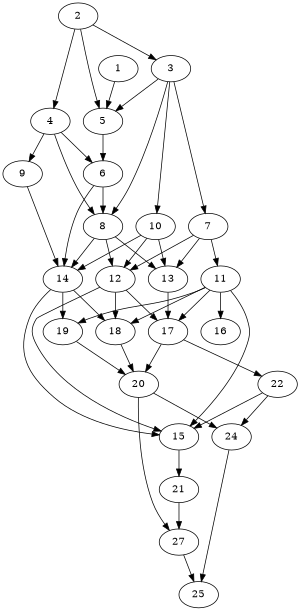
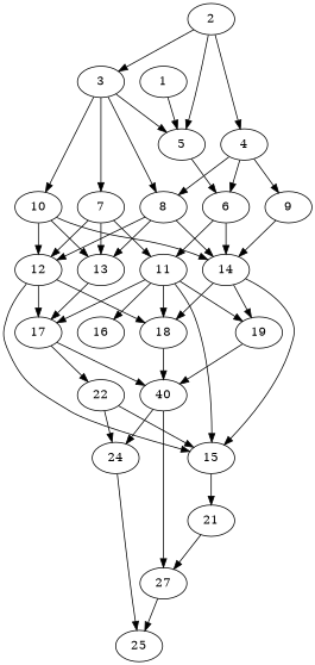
  digraph {
    node [alpha=0.14]
    1 [alpha=0.07 expect_size=50632704]
    5 [alpha=0.03 expect_size=28981248]
    6 [alpha=0.03 expect_size=20745216]
    11 [expect_size=16635904]
    14 [alpha=0.20 expect_size=36933632]
    2 [alpha=0.08 expect_size=23906304]
    3 [expect_size=13955072]
    4 [expect_size=36056064]
    7 [alpha=0.02 expect_size=16807936]
    8 [alpha=0.07 expect_size=16159744]
    10 [alpha=0.02 expect_size=25614336]
    9 [alpha=0.00 expect_size=34857984]
    12 [alpha=0.05 expect_size=33037312]
    13 [alpha=0.18 expect_size=52032512]
    15 [alpha=0.08 expect_size=22596608]
    16 [alpha=0.06 expect_size=29552640]
    17 [alpha=0.08 expect_size=36273152]
    18 [alpha=0.15 expect_size=40148992]
    19 [alpha=0.19 expect_size=8556544]
    21 [alpha=0.19 expect_size=13943808]
    22 [alpha=0.17 expect_size=47314944]
-   20 [alpha=0.10 expect_size=9166848]
+   20 [alpha=0.10 expect_size=9166848 label=40]
    n23 [alpha=0.18 expect_size=12516352 label=27]
    24 [alpha=0.13 expect_size=7359488]
    25 [alpha=0.17 expect_size=7038976]
    1 -> 5
    5 -> 6
-   6 -> 8
+   6 -> 11
    6 -> 14
    11 -> 15
    11 -> 16
    11 -> 17
    11 -> 18
    11 -> 19
    14 -> 15
    14 -> 18
    14 -> 19
    2 -> 5
    2 -> 3
    2 -> 4
    3 -> 5
    3 -> 7
    3 -> 8
    3 -> 10
    4 -> 6
    4 -> 8
    4 -> 9
    7 -> 11
    7 -> 12
    7 -> 13
    8 -> 14
    8 -> 12
    8 -> 13
    10 -> 14
    10 -> 12
    10 -> 13
    9 -> 14
    12 -> 15
    12 -> 17
    12 -> 18
    13 -> 17
    15 -> 21
    17 -> 22
    17 -> 20
    18 -> 20
    19 -> 20
    21 -> n23
    22 -> 15
    22 -> 24
    20 -> n23
    20 -> 24
    n23 -> 25
    24 -> 25
  }
